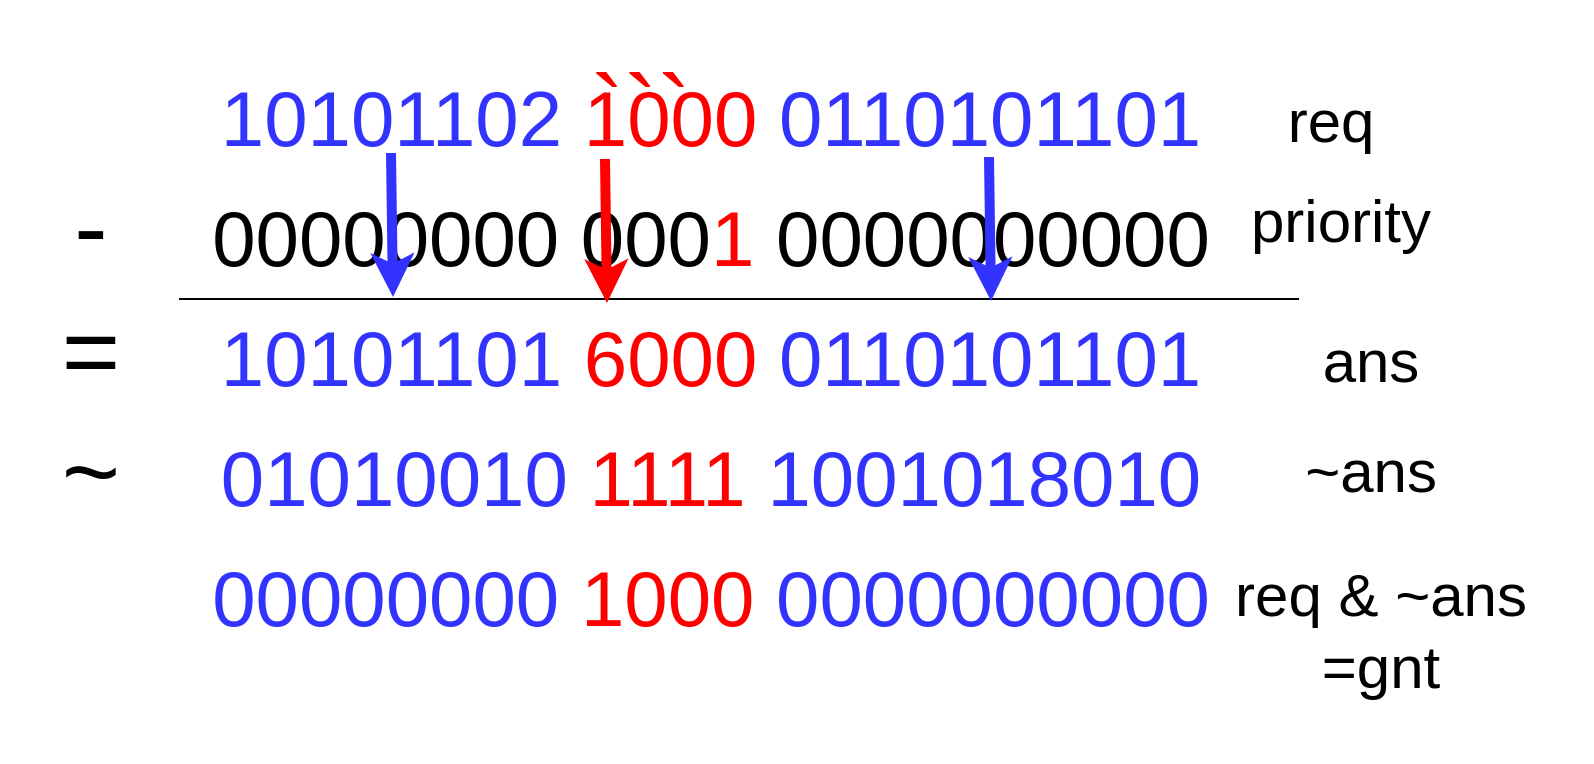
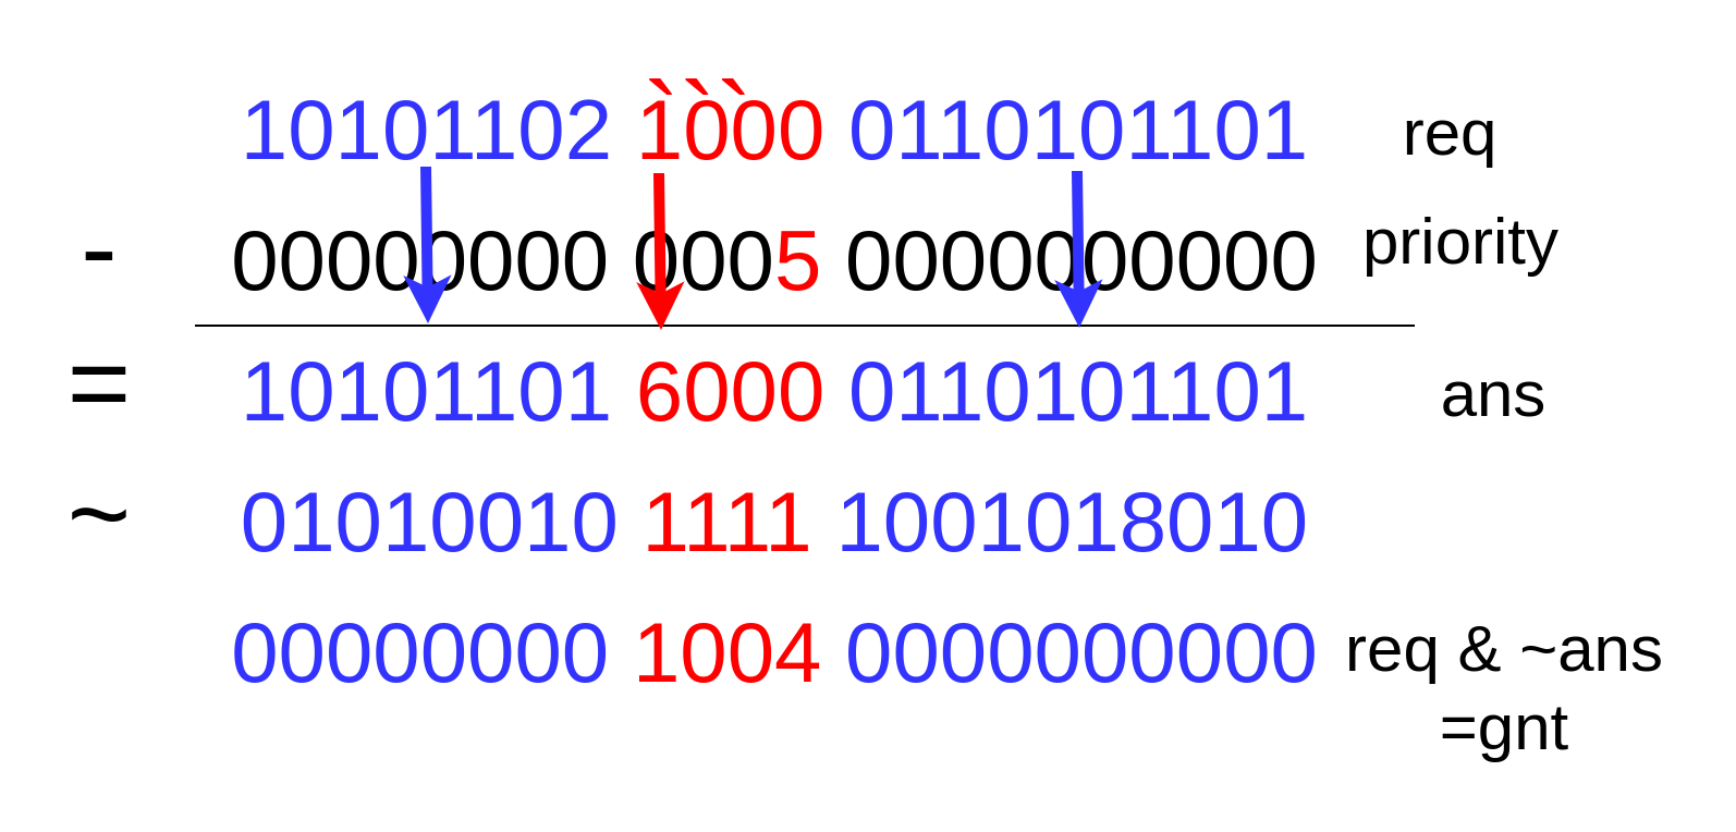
  <mxCell id="0" />
  <mxCell id="1" parent="0" />
  <mxCell id="2" value="&lt;font style=&quot;font-size: 39px;&quot;&gt;&lt;font color=&quot;#3333ff&quot;&gt;10101102&lt;/font&gt; &lt;font color=&quot;#ff0000&quot;&gt;1000&lt;/font&gt; &lt;font color=&quot;#3333ff&quot;&gt;0110101101&lt;/font&gt;&lt;/font&gt;" style="text;html=1;align=center;verticalAlign=middle;resizable=0;points=[];autosize=1;strokeColor=none;fillColor=none;" parent="1" vertex="1"><mxGeometry x="95" y="30" width="520" height="60" as="geometry" /></mxCell>
  <mxCell id="3" value="&lt;font style=&quot;font-size: 39px;&quot;&gt;&lt;font color=&quot;#3333ff&quot;&gt;10101101&lt;/font&gt; &lt;font color=&quot;#ff0000&quot;&gt;6000&lt;/font&gt; &lt;font color=&quot;#3333ff&quot;&gt;0110101101&lt;/font&gt;&lt;/font&gt;" style="text;html=1;align=center;verticalAlign=middle;resizable=0;points=[];autosize=1;strokeColor=none;fillColor=none;" parent="1" vertex="1"><mxGeometry x="95" y="150" width="520" height="60" as="geometry" /></mxCell>
- <mxCell id="4" value="&lt;font style=&quot;font-size: 39px;&quot;&gt;00000000 000&lt;font color=&quot;#ff0000&quot;&gt;1&lt;/font&gt; 0000000000&lt;br&gt;&lt;/font&gt;" style="text;html=1;align=center;verticalAlign=middle;resizable=0;points=[];autosize=1;strokeColor=none;fillColor=none;" parent="1" vertex="1"><mxGeometry x="95" y="90" width="520" height="60" as="geometry" /></mxCell>
+ <mxCell id="4" value="&lt;font style=&quot;font-size: 39px;&quot;&gt;00000000 000&lt;font color=&quot;#ff0000&quot;&gt;5&lt;/font&gt; 0000000000&lt;br&gt;&lt;/font&gt;" style="text;html=1;align=center;verticalAlign=middle;resizable=0;points=[];autosize=1;strokeColor=none;fillColor=none;" parent="1" vertex="1"><mxGeometry x="95" y="90" width="520" height="60" as="geometry" /></mxCell>
  <mxCell id="5" value="" style="endArrow=none;html=1;rounded=0;" parent="1" edge="1"><mxGeometry width="50" height="50" relative="1" as="geometry"><mxPoint x="89" y="149" as="sourcePoint" /><mxPoint x="649" y="149" as="targetPoint" /></mxGeometry></mxCell>
  <mxCell id="6" value="&lt;font style=&quot;font-size: 50px;&quot;&gt;-&lt;/font&gt;" style="text;html=1;align=center;verticalAlign=middle;resizable=0;points=[];autosize=1;strokeColor=none;fillColor=none;" parent="1" vertex="1"><mxGeometry x="25" y="78" width="40" height="70" as="geometry" /></mxCell>
  <mxCell id="7" value="&lt;font style=&quot;font-size: 50px;&quot;&gt;=&lt;/font&gt;" style="text;html=1;align=center;verticalAlign=middle;resizable=0;points=[];autosize=1;strokeColor=none;fillColor=none;" parent="1" vertex="1"><mxGeometry x="20" y="140" width="50" height="70" as="geometry" /></mxCell>
  <mxCell id="8" value="" style="endArrow=classic;html=1;rounded=0;strokeWidth=5;strokeColor=#3333FF;" parent="1" edge="1"><mxGeometry width="50" height="50" relative="1" as="geometry"><mxPoint x="494" y="78" as="sourcePoint" /><mxPoint x="495" y="150" as="targetPoint" /></mxGeometry></mxCell>
  <mxCell id="9" value="" style="endArrow=classic;html=1;rounded=0;strokeWidth=5;strokeColor=#3333FF;" parent="1" edge="1"><mxGeometry width="50" height="50" relative="1" as="geometry"><mxPoint x="195" y="76" as="sourcePoint" /><mxPoint x="196" y="148" as="targetPoint" /></mxGeometry></mxCell>
  <mxCell id="10" value="&lt;font color=&quot;#ff0000&quot; style=&quot;font-size: 50px;&quot;&gt;```&lt;/font&gt;" style="text;html=1;align=center;verticalAlign=middle;resizable=0;points=[];autosize=1;strokeColor=none;fillColor=none;" parent="1" vertex="1"><mxGeometry x="285" y="20" width="70" height="70" as="geometry" /></mxCell>
  <mxCell id="11" value="" style="endArrow=classic;html=1;rounded=0;strokeWidth=5;strokeColor=#FF0000;" parent="1" edge="1"><mxGeometry width="50" height="50" relative="1" as="geometry"><mxPoint x="302" y="79" as="sourcePoint" /><mxPoint x="303" y="151" as="targetPoint" /></mxGeometry></mxCell>
  <mxCell id="12" value="&lt;font style=&quot;font-size: 50px;&quot;&gt;~&lt;/font&gt;" style="text;html=1;align=center;verticalAlign=middle;resizable=0;points=[];autosize=1;strokeColor=none;fillColor=none;" parent="1" vertex="1"><mxGeometry x="20" y="200" width="50" height="70" as="geometry" /></mxCell>
  <mxCell id="13" value="&lt;font style=&quot;font-size: 39px;&quot;&gt;&lt;font color=&quot;#3333ff&quot;&gt;01010010&lt;/font&gt; &lt;font color=&quot;#ff0000&quot;&gt;1111&lt;/font&gt; &lt;font color=&quot;#3333ff&quot;&gt;1001018010&lt;/font&gt;&lt;/font&gt;" style="text;html=1;align=center;verticalAlign=middle;resizable=0;points=[];autosize=1;strokeColor=none;fillColor=none;" parent="1" vertex="1"><mxGeometry x="95" y="210" width="520" height="60" as="geometry" /></mxCell>
  <mxCell id="14" value="&lt;font style=&quot;font-size: 30px;&quot;&gt;req&lt;/font&gt;" style="text;html=1;align=center;verticalAlign=middle;resizable=0;points=[];autosize=1;strokeColor=none;fillColor=none;" parent="1" vertex="1"><mxGeometry x="630" y="35" width="70" height="50" as="geometry" /></mxCell>
  <mxCell id="15" value="&lt;font style=&quot;font-size: 30px;&quot;&gt;priority&lt;/font&gt;" style="text;html=1;align=center;verticalAlign=middle;resizable=0;points=[];autosize=1;strokeColor=none;fillColor=none;" parent="1" vertex="1"><mxGeometry x="615" y="85" width="110" height="50" as="geometry" /></mxCell>
  <mxCell id="16" value="&lt;font style=&quot;font-size: 30px;&quot;&gt;ans&lt;/font&gt;" style="text;html=1;align=center;verticalAlign=middle;resizable=0;points=[];autosize=1;strokeColor=none;fillColor=none;" parent="1" vertex="1"><mxGeometry x="650" y="155" width="70" height="50" as="geometry" /></mxCell>
- <mxCell id="17" value="&lt;div&gt;&lt;font style=&quot;font-size: 30px;&quot;&gt;~ans&lt;/font&gt;&lt;/div&gt;" style="text;html=1;align=center;verticalAlign=middle;resizable=0;points=[];autosize=1;strokeColor=none;fillColor=none;" parent="1" vertex="1"><mxGeometry x="640" y="210" width="90" height="50" as="geometry" /></mxCell>
- <mxCell id="18" value="&lt;font style=&quot;font-size: 39px;&quot;&gt;&lt;font color=&quot;#3333ff&quot;&gt;00000000&lt;/font&gt; &lt;font color=&quot;#ff0000&quot;&gt;1000&lt;/font&gt; &lt;font color=&quot;#3333ff&quot;&gt;0000000000&lt;/font&gt;&lt;/font&gt;" style="text;html=1;align=center;verticalAlign=middle;resizable=0;points=[];autosize=1;strokeColor=none;fillColor=none;" parent="1" vertex="1"><mxGeometry x="95" y="270" width="520" height="60" as="geometry" /></mxCell>
+ <mxCell id="18" value="&lt;font style=&quot;font-size: 39px;&quot;&gt;&lt;font color=&quot;#3333ff&quot;&gt;00000000&lt;/font&gt; &lt;font color=&quot;#ff0000&quot;&gt;1004&lt;/font&gt; &lt;font color=&quot;#3333ff&quot;&gt;0000000000&lt;/font&gt;&lt;/font&gt;" style="text;html=1;align=center;verticalAlign=middle;resizable=0;points=[];autosize=1;strokeColor=none;fillColor=none;" parent="1" vertex="1"><mxGeometry x="95" y="270" width="520" height="60" as="geometry" /></mxCell>
  <mxCell id="19" value="&lt;div&gt;&lt;font style=&quot;font-size: 30px;&quot;&gt;req &amp;amp; ~ans&lt;/font&gt;&lt;/div&gt;&lt;div&gt;&lt;font style=&quot;font-size: 30px;&quot;&gt;=gnt&lt;/font&gt;&lt;/div&gt;" style="text;html=1;align=center;verticalAlign=middle;resizable=0;points=[];autosize=1;strokeColor=none;fillColor=none;" parent="1" vertex="1"><mxGeometry x="605" y="270" width="170" height="90" as="geometry" /></mxCell>
